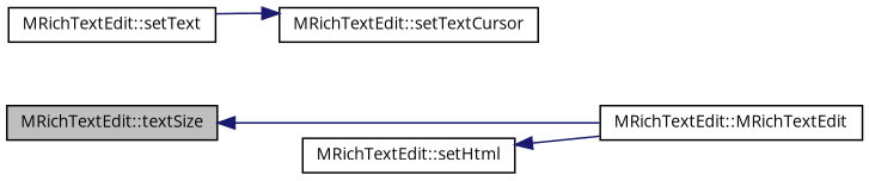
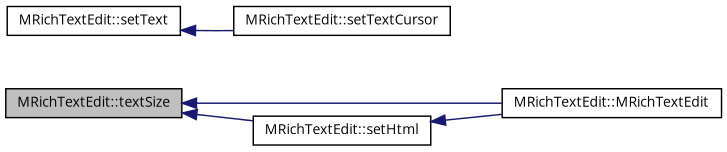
  digraph {
    fontname="Open Sans"
    rankdir=LR
    node [color=black fillcolor=white fontname="Open Sans" fontsize=10 shape=record style=filled]
    edge [color=midnightblue dir=back fontname="Open Sans" fontsize=10 labelfontname=Helvetica labelfontsize=10 style=solid]
    n1 [fillcolor=grey75 fontcolor=black height=0.2 label="MRichTextEdit::textSize" width=0.4]
    n2 [height=0.2 label="MRichTextEdit::MRichTextEdit" width=0.4]
    n3 [height=0.2 label="MRichTextEdit::setHtml" width=0.4]
    n4 [height=0.2 label="MRichTextEdit::setText" width=0.4]
    n5 [height=0.2 label="MRichTextEdit::setTextCursor" width=0.4]
    n1 -> n2
+   n1 -> n3
    n3 -> n2
-   n5 -> n4
+   n4 -> n5
  }
